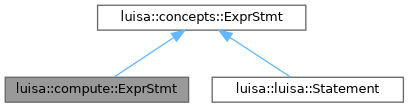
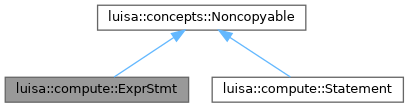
  digraph {
    node [color=gray40 fillcolor=white fontname=Helvetica fontsize=10 shape=box style=filled]
    edge [color=steelblue1 dir=back fontname=Helvetica fontsize=10 labelfontname=Helvetica labelfontsize=10 style=solid]
    n1 [fillcolor=grey60 fontcolor=black height=0.2 label="luisa::compute::ExprStmt" width=0.4]
-   n2 [height=0.2 label="luisa::luisa::Statement" width=0.4]
-   n3 [height=0.2 label="luisa::concepts::ExprStmt" width=0.4]
+   n2 [height=0.2 label="luisa::compute::Statement" width=0.4]
+   n3 [height=0.2 label="luisa::concepts::Noncopyable" width=0.4]
    n3 -> n1
    n3 -> n2
  }
